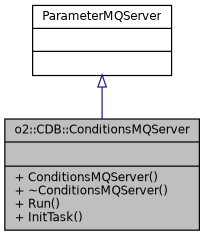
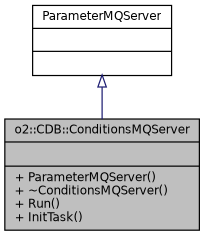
  digraph {
    node [color=black fontname=Helvetica fontsize=10 shape=record]
-   n1 [fillcolor=grey75 fontcolor=black height=0.2 label="{o2::CDB::ConditionsMQServer\n||+ ConditionsMQServer()\l+ ~ConditionsMQServer()\l+ Run()\l+ InitTask()\l}" style=filled width=0.4]
+   n1 [fillcolor=grey75 fontcolor=black height=0.2 label="{o2::CDB::ConditionsMQServer\n||+ ParameterMQServer()\l+ ~ConditionsMQServer()\l+ Run()\l+ InitTask()\l}" style=filled width=0.4]
    n2 [height=0.2 label="{ParameterMQServer\n||}" width=0.4]
    n2 -> n1 [arrowtail=onormal color=midnightblue dir=back fontname=Helvetica fontsize=10 labelfontname=Helvetica labelfontsize=10 style=solid]
  }
